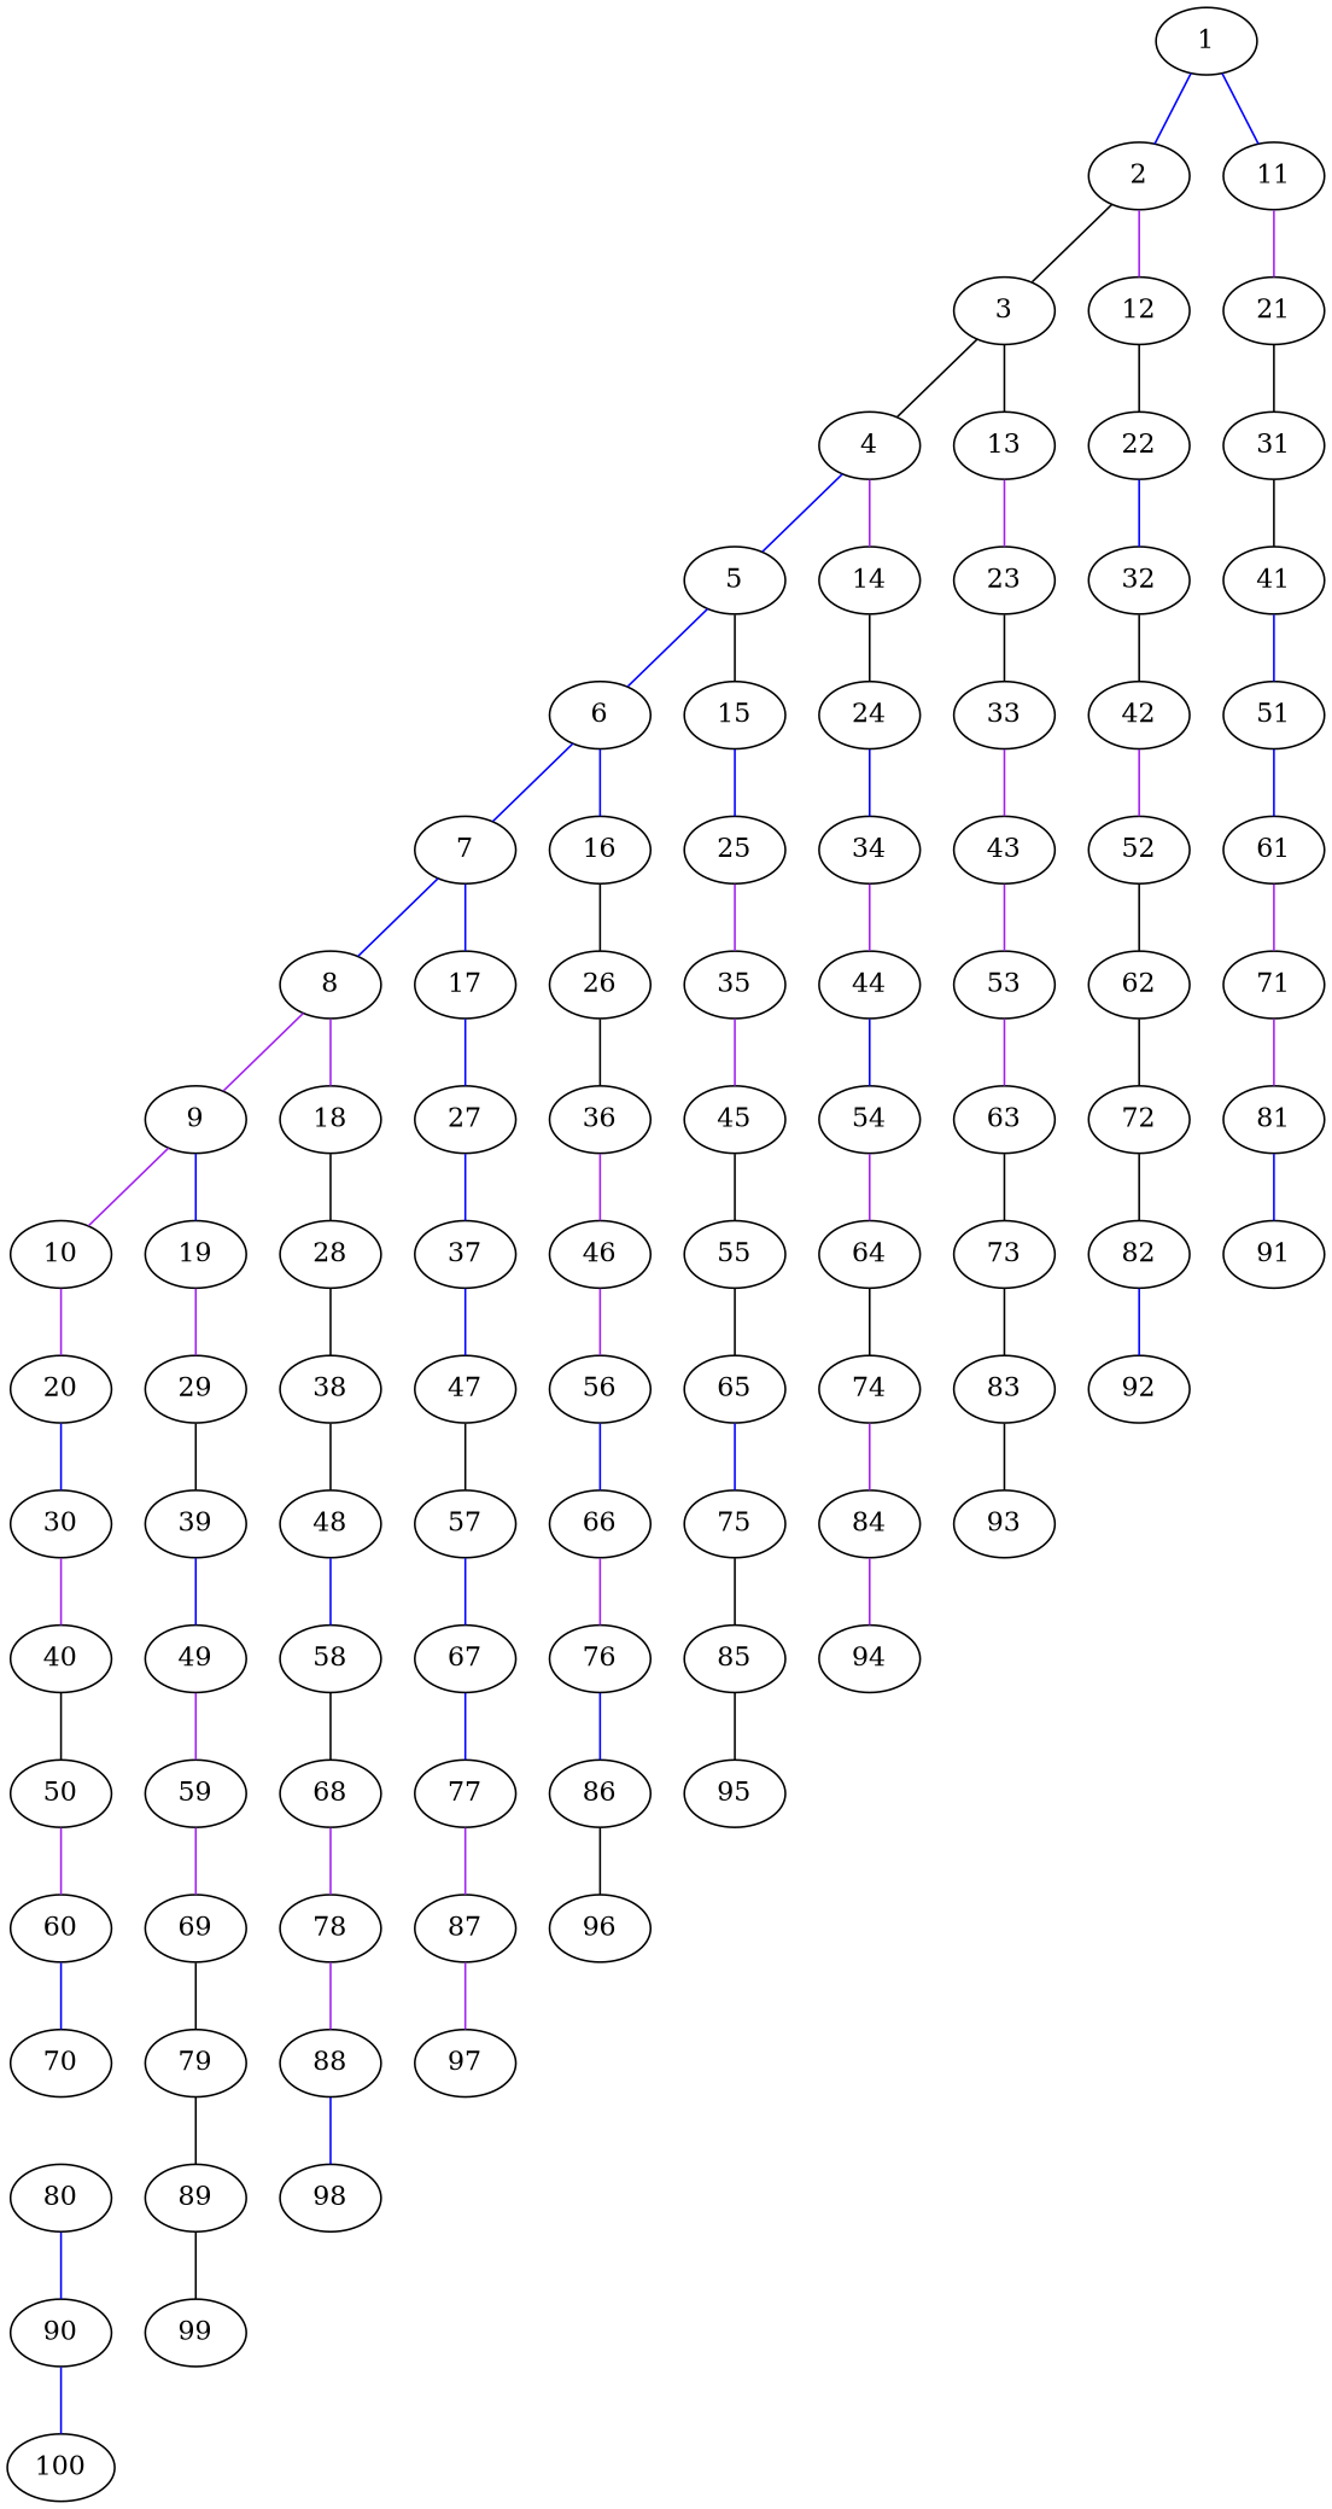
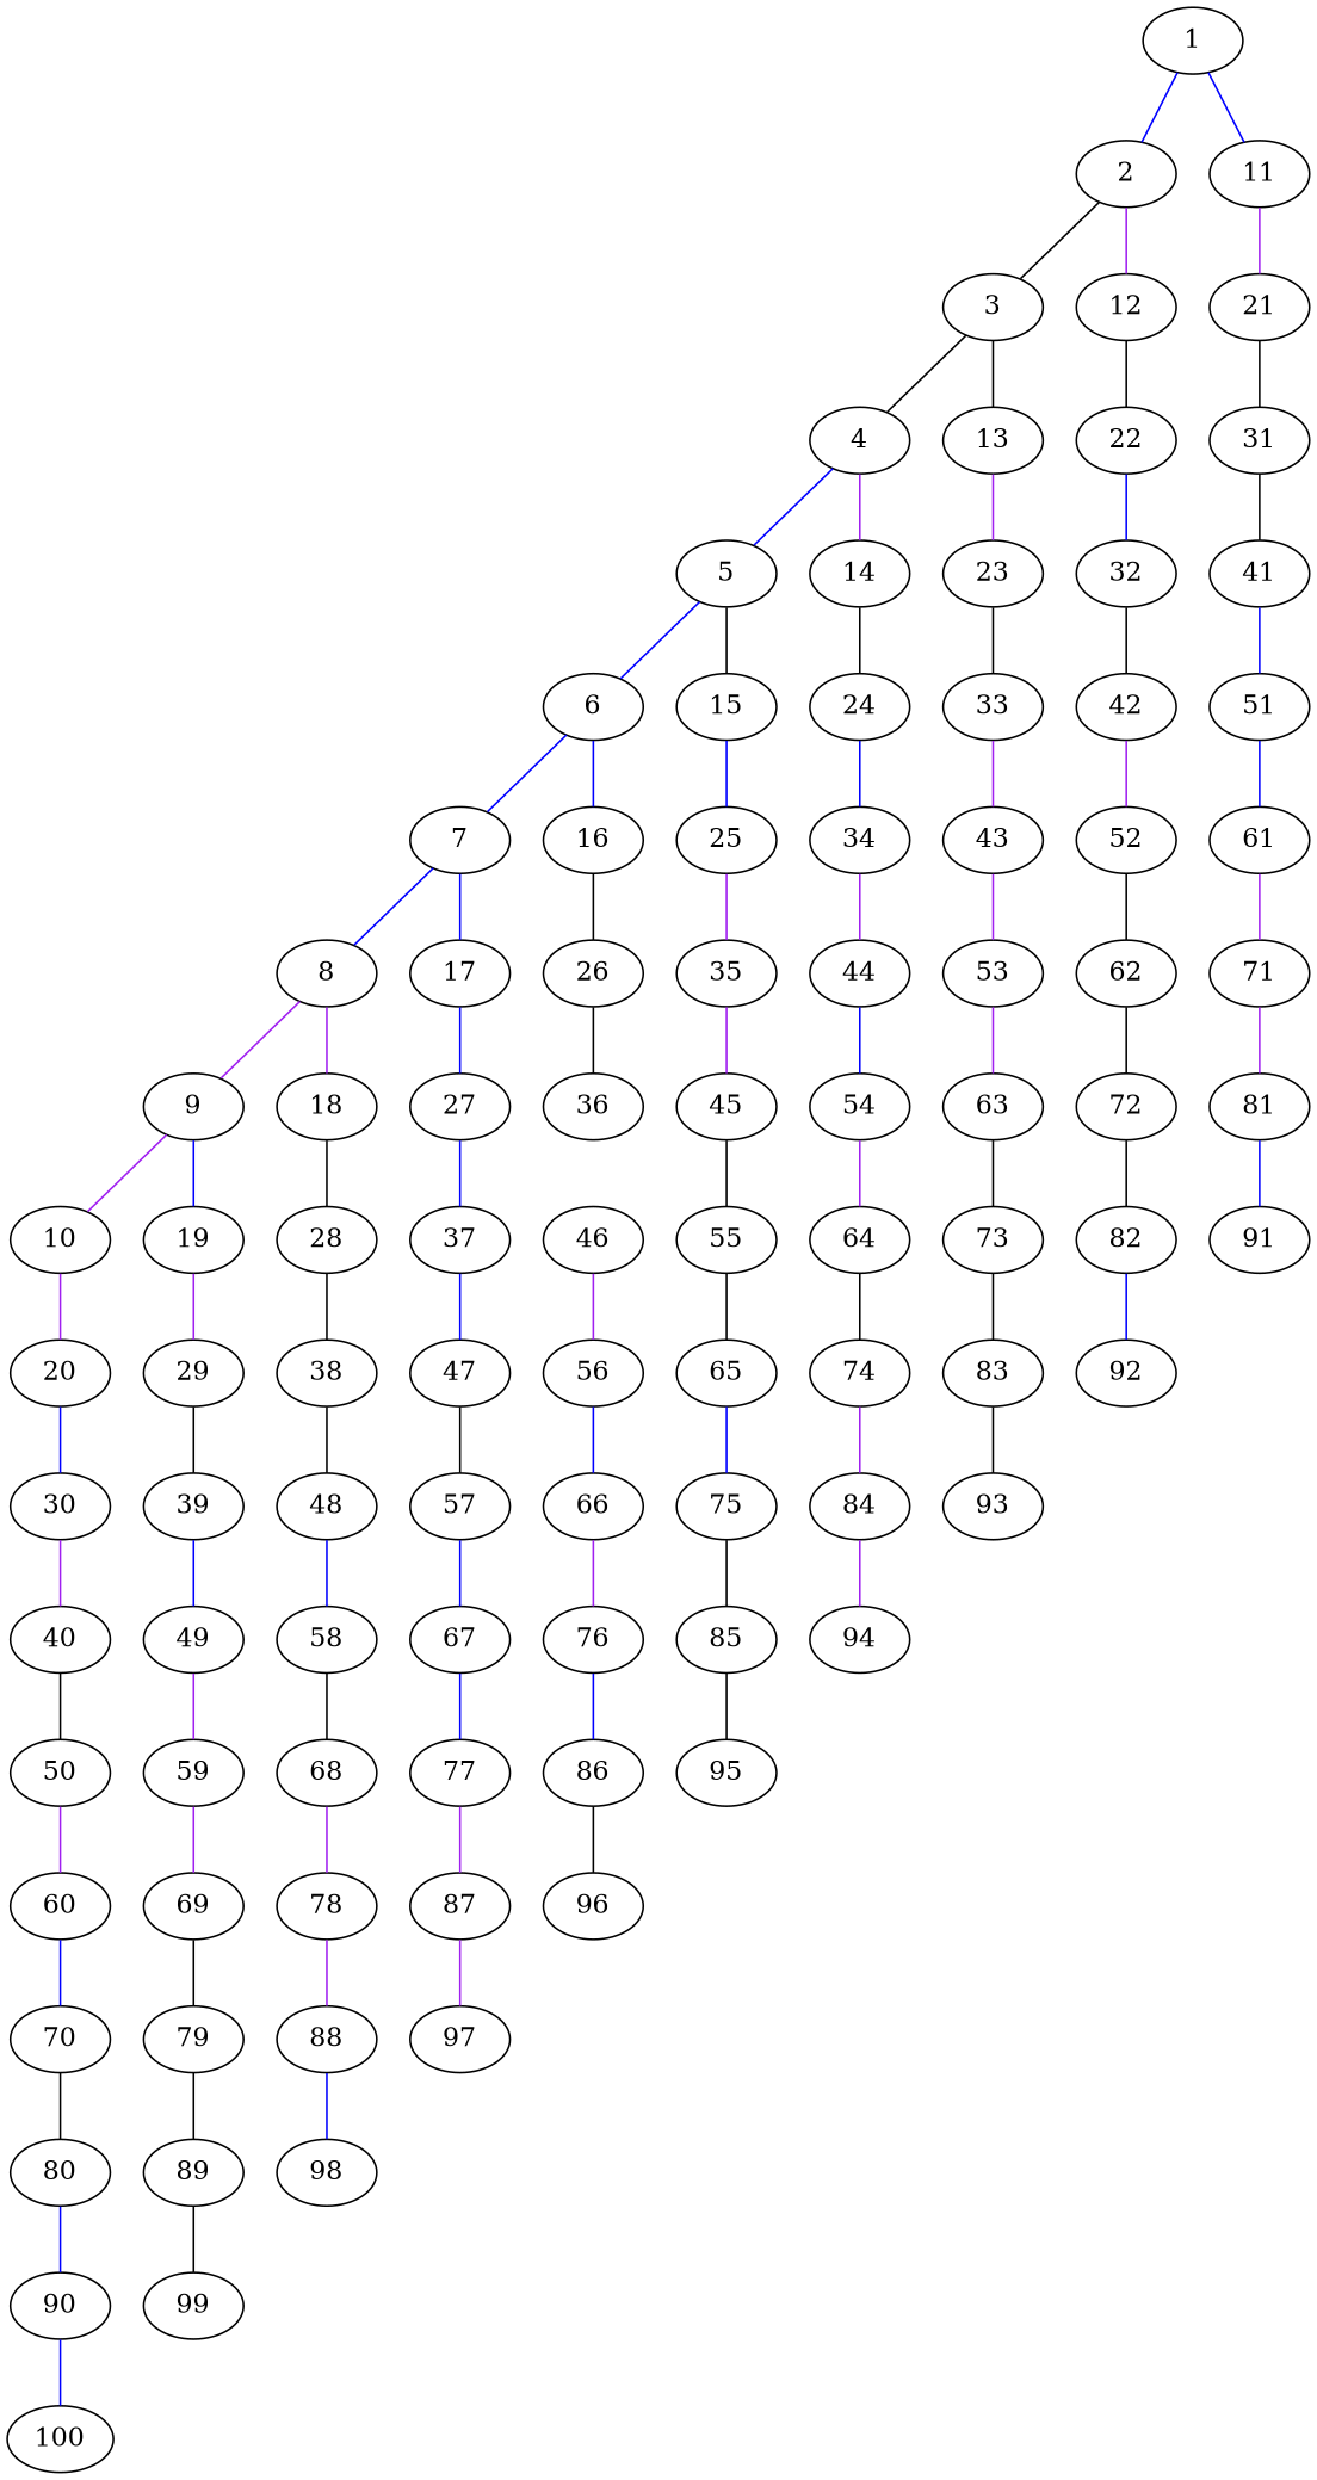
  graph {
    fontname="DejaVu Serif"
    node [fontname="DejaVu Serif"]
    edge [color=black fontname="DejaVu Serif"]
    1
    2
    11
    3
    12
    21
    4
    13
    22
    31
    5
    14
    23
    32
    41
    6
    15
    24
    33
    42
    51
    7
    16
    25
    34
    43
    52
    61
    8
    17
    26
    35
    44
    53
    62
    71
    9
    18
    27
    36
    45
    54
    63
    72
    81
    10
    19
    28
    37
    46
    55
    64
    73
    82
    91
    20
    29
    38
    47
    56
    65
    74
    83
    92
    30
    39
    48
    57
    66
    75
    84
    93
    40
    49
    58
    67
    76
    85
    94
    50
    59
    68
    77
    86
    95
    60
    69
    78
    87
    96
    70
    79
    88
    97
    80
    89
    98
    90
    99
    100
    1 -- 2 [color=blue]
    1 -- 11 [color=blue]
    2 -- 3
    2 -- 12 [color=purple]
    11 -- 21 [color=purple]
    3 -- 4
    3 -- 13
    12 -- 22
    21 -- 31
    4 -- 5 [color=blue]
    4 -- 14 [color=purple]
    13 -- 23 [color=purple]
    22 -- 32 [color=blue]
    31 -- 41
    5 -- 6 [color=blue]
    5 -- 15
    14 -- 24
    23 -- 33
    32 -- 42
    41 -- 51 [color=blue]
    6 -- 7 [color=blue]
    6 -- 16 [color=blue]
    15 -- 25 [color=blue]
    24 -- 34 [color=blue]
    33 -- 43 [color=purple]
    42 -- 52 [color=purple]
    51 -- 61 [color=blue]
    7 -- 8 [color=blue]
    7 -- 17 [color=blue]
    16 -- 26
    25 -- 35 [color=purple]
    34 -- 44 [color=purple]
    43 -- 53 [color=purple]
    52 -- 62
    61 -- 71 [color=purple]
    8 -- 9 [color=purple]
    8 -- 18 [color=purple]
    17 -- 27 [color=blue]
    26 -- 36
    35 -- 45 [color=purple]
    44 -- 54 [color=blue]
    53 -- 63 [color=purple]
    62 -- 72
    71 -- 81 [color=purple]
    9 -- 10 [color=purple]
    9 -- 19 [color=blue]
    18 -- 28
    27 -- 37 [color=blue]
-   36 -- 46 [color=purple]
    45 -- 55
    54 -- 64 [color=purple]
    63 -- 73
    72 -- 82
    81 -- 91 [color=blue]
    10 -- 20 [color=purple]
    19 -- 29 [color=purple]
    28 -- 38
    37 -- 47 [color=blue]
    46 -- 56 [color=purple]
    55 -- 65
    64 -- 74
    73 -- 83
    82 -- 92 [color=blue]
    20 -- 30 [color=blue]
    29 -- 39
    38 -- 48
    47 -- 57
    56 -- 66 [color=blue]
    65 -- 75 [color=blue]
    74 -- 84 [color=purple]
    83 -- 93
    30 -- 40 [color=purple]
    39 -- 49 [color=blue]
    48 -- 58 [color=blue]
    57 -- 67 [color=blue]
    66 -- 76 [color=purple]
    75 -- 85
    84 -- 94 [color=purple]
    40 -- 50
    49 -- 59 [color=purple]
    58 -- 68
    67 -- 77 [color=blue]
    76 -- 86 [color=blue]
    85 -- 95
    50 -- 60 [color=purple]
    59 -- 69 [color=purple]
    68 -- 78 [color=purple]
    77 -- 87 [color=purple]
    86 -- 96
    60 -- 70 [color=blue]
    69 -- 79
    78 -- 88 [color=purple]
    87 -- 97 [color=purple]
+   70 -- 80
    79 -- 89
    88 -- 98 [color=blue]
    80 -- 90 [color=blue]
    89 -- 99
    90 -- 100 [color=blue]
  }
